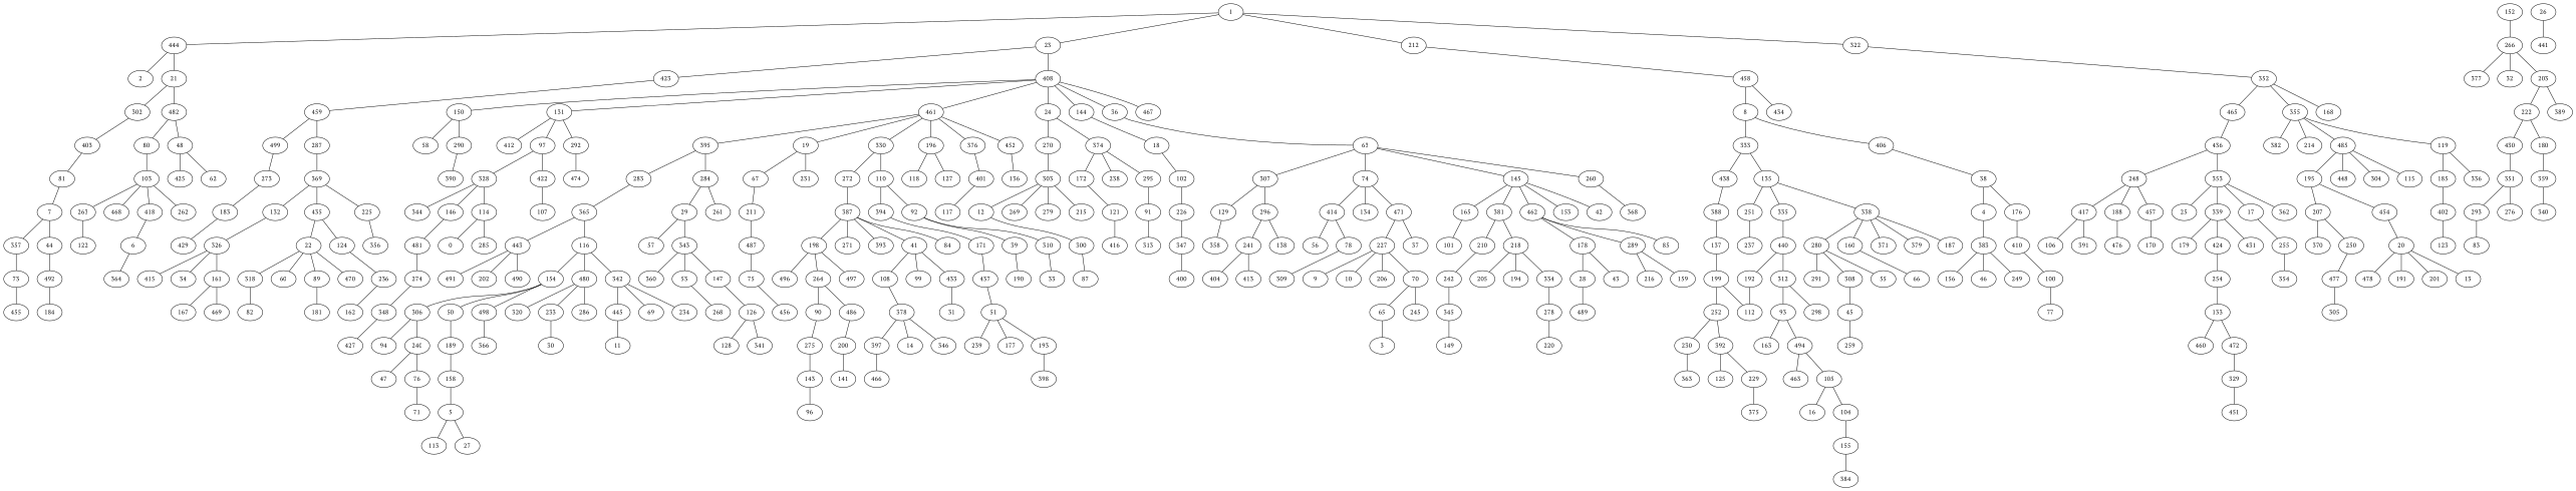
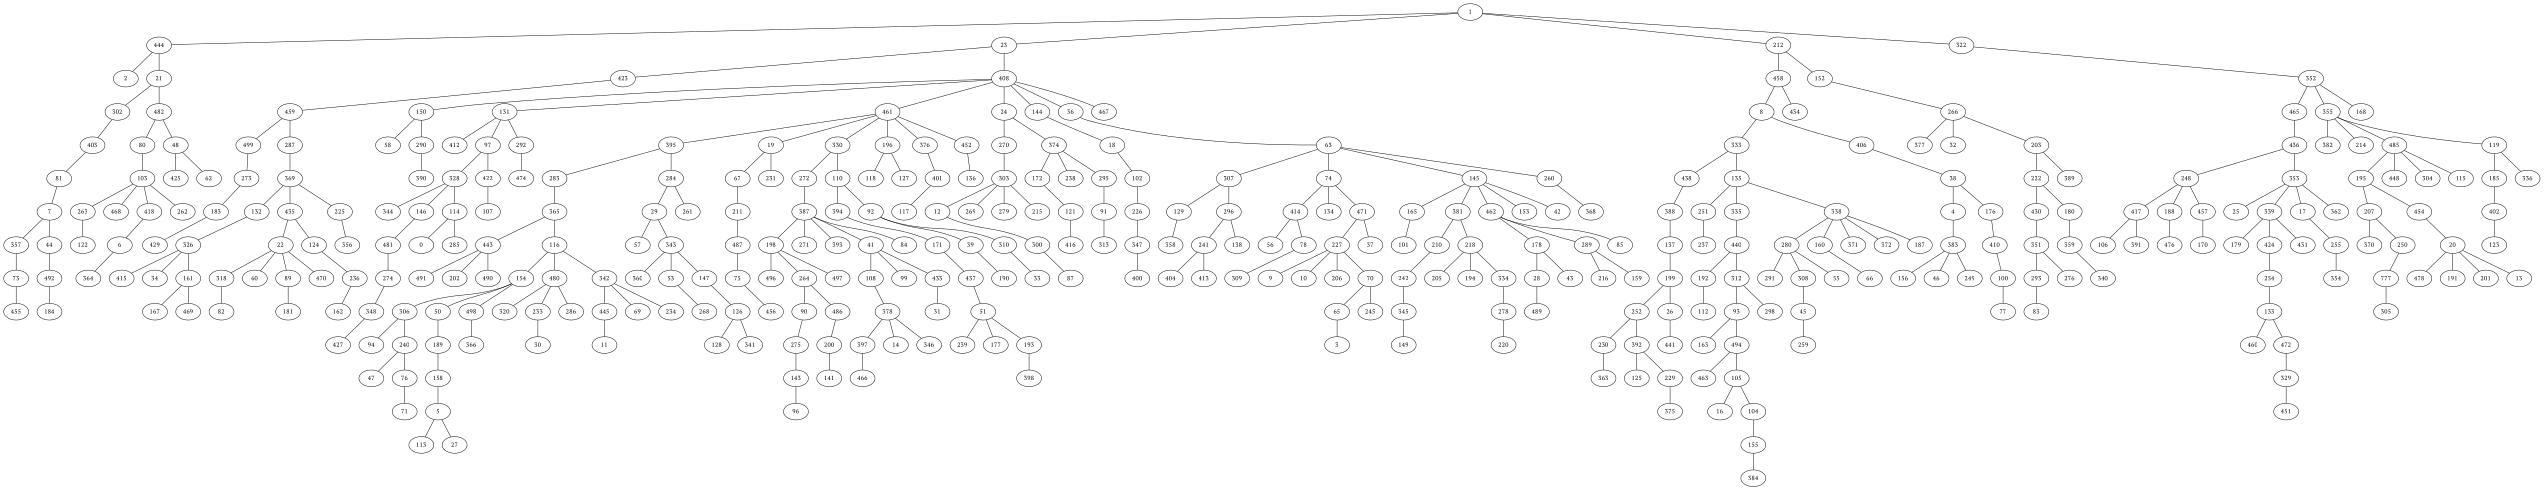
  graph {
    fontname="PT Serif"
    node [fontname="PT Serif"]
    edge [fontname="PT Serif"]
    1
    444
    23
    212
    322
    2
    21
    423
    408
    458
    152
    352
    302
    403
    482
    459
    150
    131
    461
    24
    144
    36
    467
    499
    287
    8
    434
    266
    465
    355
    168
    333
    406
    81
    273
    369
    58
    290
    412
    97
    292
    395
    19
    330
    196
    376
    452
    270
    374
    18
    63
    80
    48
    377
    32
    203
    183
    390
    328
    422
    474
    438
    135
    38
    7
    132
    435
    225
    n69 [label=283]
    284
    67
    231
    272
    110
    118
    127
    401
    136
    388
    251
    335
    338
    436
    382
    214
    485
    119
    103
    425
    62
    365
    29
    261
    211
    387
    394
    92
    357
    44
    198
    271
    393
    41
    84
    303
    172
    238
    295
    102
    263
    468
    418
    262
    307
    74
    145
    260
    443
    116
    222
    389
    137
    248
    353
    237
    440
    280
    160
    371
-   372 [label=379]
+   372
    187
    117
    326
    22
    124
    356
    429
    171
    39
    310
    344
    146
    114
    107
    4
    176
    491
    202
    490
    154
    480
    342
    199
    487
    12
    269
    279
    215
    121
    91
    415
    34
    161
    195
    448
    304
    115
    185
    336
    226
    437
    190
    33
    252
    26
    129
    296
    414
    134
    471
    165
    381
    462
    153
    42
    368
    383
    410
    496
    264
    497
    108
    99
    433
    57
    343
    306
    50
    498
    320
    233
    286
    445
    69
    234
    73
    492
    347
    192
    312
    360
    53
    147
    94
    240
    189
    366
    416
    300
    358
    241
    138
    156
    46
    249
    90
    486
    56
    78
    227
    37
    481
    0
    285
    230
    392
    441
    318
    60
    89
    470
    236
    122
    6
    207
    454
    417
    188
    457
    25
    339
    17
    362
    87
    51
    101
    210
    218
    178
    289
    85
    430
    180
    75
    291
    308
    55
    66
    167
    469
    402
    82
    181
    400
    47
    76
    455
    370
    250
    20
    351
    359
    378
    31
    268
    126
    30
    106
    391
    476
    170
    456
    313
    309
    45
    242
    205
    194
    334
    184
    293
    276
    158
    11
    239
    177
    193
    123
    100
    404
    413
    340
    363
    125
    229
    364
    5
    275
    200
    112
    93
    298
    28
    43
    216
    159
    274
    345
    179
    424
    431
    255
    9
    10
    206
    70
    397
    14
    346
-   477
+   477 [label=777]
    71
    162
    489
    259
    128
    341
    398
    478
    191
    201
    13
    143
    65
    245
    278
    83
    77
    141
    113
    27
    254
    375
    149
    163
    494
    354
    348
    466
    463
    105
    305
    96
    133
    427
    220
    3
    460
    472
    329
    16
    104
    451
    155
    384
    1 -- 444
    1 -- 23
    1 -- 212
    1 -- 322
    444 -- 2
    444 -- 21
    23 -- 423
    23 -- 408
    212 -- 458
+   212 -- 152
    322 -- 352
    21 -- 302
    21 -- 482
    423 -- 459
    408 -- 150
    408 -- 131
    408 -- 461
    408 -- 24
    408 -- 144
    408 -- 36
    408 -- 467
    458 -- 8
    458 -- 434
    152 -- 266
    352 -- 465
    352 -- 355
    352 -- 168
    302 -- 403
    403 -- 81
    482 -- 80
    482 -- 48
    459 -- 499
    459 -- 287
    150 -- 58
    150 -- 290
    131 -- 412
    131 -- 97
    131 -- 292
    461 -- 395
    461 -- 19
    461 -- 330
    461 -- 196
    461 -- 376
    461 -- 452
    24 -- 270
    24 -- 374
    144 -- 18
    36 -- 63
    499 -- 273
    287 -- 369
    8 -- 333
    8 -- 406
    266 -- 377
    266 -- 32
    266 -- 203
    465 -- 436
    355 -- 382
    355 -- 214
    355 -- 485
    355 -- 119
    333 -- 438
    333 -- 135
    406 -- 38
    81 -- 7
    273 -- 183
    369 -- 132
    369 -- 435
    369 -- 225
    290 -- 390
    97 -- 328
    97 -- 422
    292 -- 474
    395 -- n69
    395 -- 284
    19 -- 67
    19 -- 231
    330 -- 272
    330 -- 110
    196 -- 118
    196 -- 127
    376 -- 401
    452 -- 136
    270 -- 303
    374 -- 172
    374 -- 238
    374 -- 295
    18 -- 102
    63 -- 307
    63 -- 74
    63 -- 145
    63 -- 260
    80 -- 103
    48 -- 425
    48 -- 62
    203 -- 222
    203 -- 389
    183 -- 429
    328 -- 344
    328 -- 146
    328 -- 114
    422 -- 107
    438 -- 388
    135 -- 251
    135 -- 335
    135 -- 338
    38 -- 4
    38 -- 176
    7 -- 357
    7 -- 44
    132 -- 326
    435 -- 22
    435 -- 124
    225 -- 356
    n69 -- 365
    284 -- 29
    284 -- 261
    67 -- 211
    272 -- 387
    110 -- 394
    110 -- 92
    401 -- 117
    388 -- 137
    251 -- 237
    335 -- 440
    338 -- 280
    338 -- 160
    338 -- 371
    338 -- 372
    338 -- 187
    436 -- 248
    436 -- 353
    485 -- 195
    485 -- 448
    485 -- 304
    485 -- 115
    119 -- 185
    119 -- 336
    103 -- 263
    103 -- 468
    103 -- 418
    103 -- 262
    365 -- 443
    365 -- 116
    29 -- 57
    29 -- 343
    211 -- 487
    387 -- 198
    387 -- 271
    387 -- 393
    387 -- 41
    387 -- 84
    394 -- 171
    92 -- 39
    92 -- 310
    357 -- 73
    44 -- 492
    198 -- 496
    198 -- 264
    198 -- 497
    41 -- 108
    41 -- 99
    41 -- 433
    303 -- 12
    303 -- 269
    303 -- 279
    303 -- 215
    172 -- 121
    295 -- 91
    102 -- 226
    263 -- 122
    418 -- 6
    307 -- 129
    307 -- 296
    74 -- 414
    74 -- 134
    74 -- 471
    145 -- 165
    145 -- 381
    145 -- 462
    145 -- 153
    145 -- 42
    260 -- 368
    443 -- 491
    443 -- 202
    443 -- 490
    116 -- 154
    116 -- 480
    116 -- 342
    222 -- 430
    222 -- 180
    137 -- 199
    248 -- 417
    248 -- 188
    248 -- 457
    353 -- 25
    353 -- 339
    353 -- 17
    353 -- 362
    440 -- 192
    440 -- 312
    280 -- 291
    280 -- 308
    280 -- 55
    160 -- 66
    326 -- 415
    326 -- 34
    326 -- 161
    22 -- 318
    22 -- 60
    22 -- 89
    22 -- 470
    124 -- 236
    171 -- 437
    39 -- 190
    310 -- 33
    146 -- 481
    114 -- 0
    114 -- 285
    4 -- 383
    176 -- 410
    154 -- 306
    154 -- 50
    154 -- 498
    480 -- 320
    480 -- 233
    480 -- 286
    342 -- 445
    342 -- 69
    342 -- 234
    199 -- 252
-   199 -- 112
+   199 -- 26
    487 -- 75
    12 -- 300
    121 -- 416
    91 -- 313
    161 -- 167
    161 -- 469
    195 -- 207
    195 -- 454
    185 -- 402
    226 -- 347
    437 -- 51
    252 -- 230
    252 -- 392
    26 -- 441
    129 -- 358
    296 -- 241
    296 -- 138
    414 -- 56
    414 -- 78
    471 -- 227
    471 -- 37
    165 -- 101
    381 -- 210
    381 -- 218
    462 -- 178
    462 -- 289
    462 -- 85
    383 -- 156
    383 -- 46
    383 -- 249
    410 -- 100
    264 -- 90
    264 -- 486
    108 -- 378
    433 -- 31
    343 -- 360
    343 -- 53
    343 -- 147
    306 -- 94
    306 -- 240
    50 -- 189
    498 -- 366
    233 -- 30
    445 -- 11
    73 -- 455
    492 -- 184
    347 -- 400
    192 -- 112
    312 -- 93
    312 -- 298
    53 -- 268
    147 -- 126
    240 -- 47
    240 -- 76
    189 -- 158
    300 -- 87
    241 -- 404
    241 -- 413
    90 -- 275
    486 -- 200
    78 -- 309
    227 -- 9
    227 -- 10
    227 -- 206
    227 -- 70
    481 -- 274
    230 -- 363
    392 -- 125
    392 -- 229
    318 -- 82
    89 -- 181
    236 -- 162
    6 -- 364
    207 -- 370
    207 -- 250
    454 -- 20
    417 -- 106
    417 -- 391
    188 -- 476
    457 -- 170
    339 -- 179
    339 -- 424
    339 -- 431
    17 -- 255
    51 -- 239
    51 -- 177
    51 -- 193
    210 -- 242
    218 -- 205
    218 -- 194
    218 -- 334
    178 -- 28
    178 -- 43
    289 -- 216
    289 -- 159
    430 -- 351
    180 -- 359
    75 -- 456
    308 -- 45
    402 -- 123
    76 -- 71
    250 -- 477
    20 -- 478
    20 -- 191
    20 -- 201
    20 -- 13
    351 -- 293
    351 -- 276
    359 -- 340
    378 -- 397
    378 -- 14
    378 -- 346
    126 -- 128
    126 -- 341
    45 -- 259
    242 -- 345
    334 -- 278
    293 -- 83
    158 -- 5
    193 -- 398
    100 -- 77
    229 -- 375
    5 -- 113
    5 -- 27
    275 -- 143
    200 -- 141
    93 -- 163
    93 -- 494
    28 -- 489
    274 -- 348
    345 -- 149
    424 -- 254
    255 -- 354
    70 -- 65
    70 -- 245
    397 -- 466
    477 -- 305
    143 -- 96
    65 -- 3
    278 -- 220
    254 -- 133
    494 -- 463
    494 -- 105
    348 -- 427
    105 -- 16
    105 -- 104
    133 -- 460
    133 -- 472
    472 -- 329
    329 -- 451
    104 -- 155
    155 -- 384
  }
